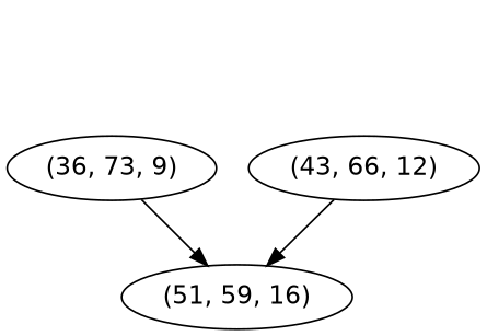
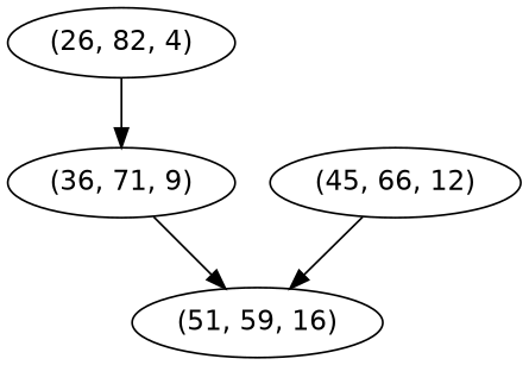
  digraph {
    fontname="DejaVu Sans"
    node [fontname="DejaVu Sans"]
    edge [fontname="DejaVu Sans"]
-   "(36, 73, 9)"
+   "(26, 82, 4)"
+   "(36, 73, 9)" [label="(36, 71, 9)"]
    "(51, 59, 16)"
-   "(43, 66, 12)"
+   "(43, 66, 12)" [label="(45, 66, 12)"]
+   "(26, 82, 4)" -> "(36, 73, 9)"
    "(36, 73, 9)" -> "(51, 59, 16)"
    "(43, 66, 12)" -> "(51, 59, 16)"
  }
